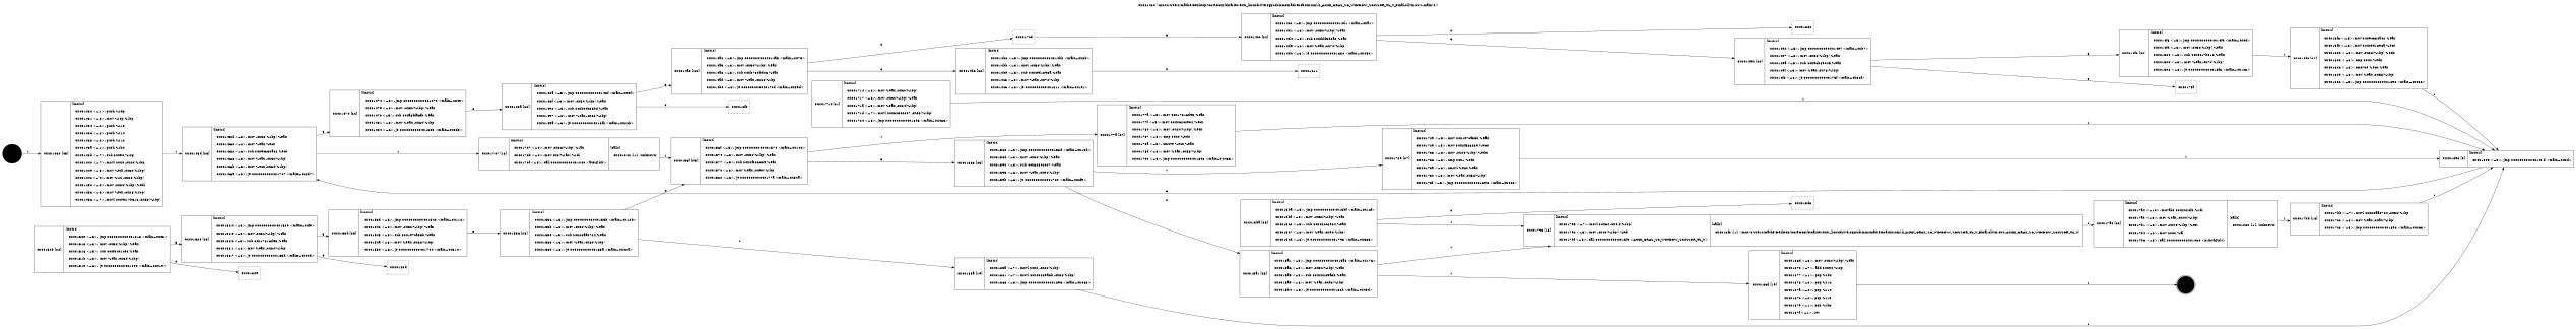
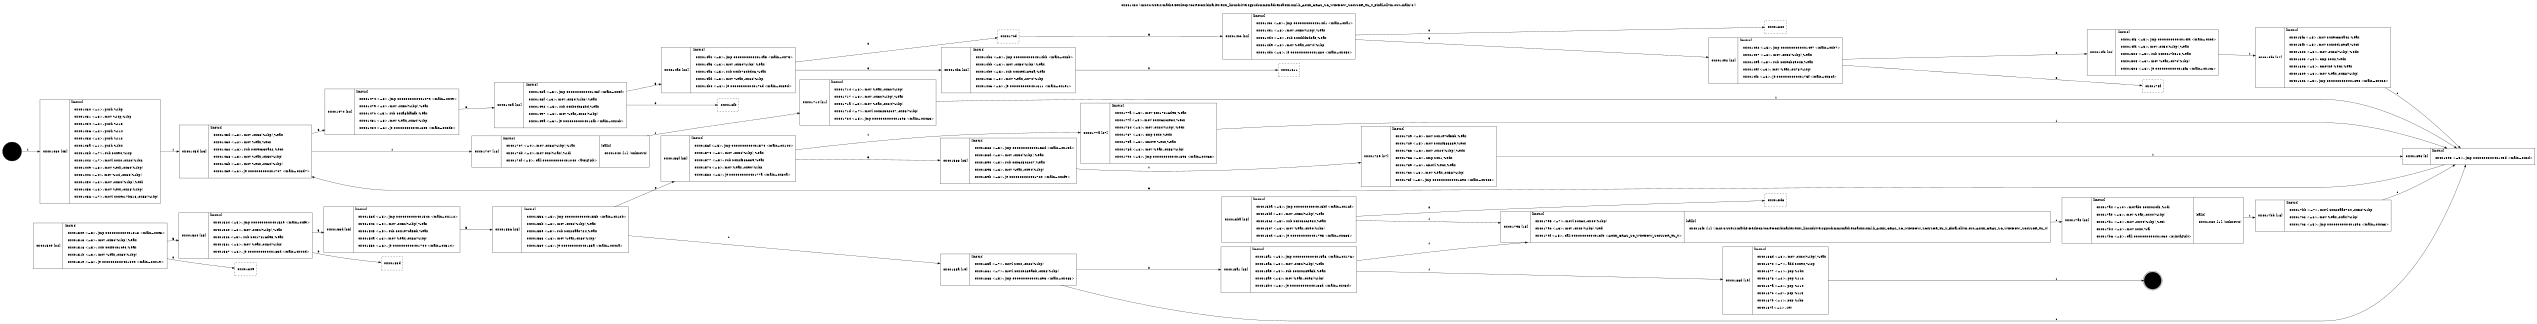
  digraph {
    label="0x401430 (/mnt/c/Users/mathe/Desktop/tcc/POCII/binaries/extr_linuxdriversgpudrmmsmadrenoa4xx.xml.h_A4XX_GRAS_SC_WINDOW_SCISSOR_TL_Y_Final-ollvm.out::main(0))"
    labelloc=t
    rankdir=LR
    node [shape=record]
    Entry [fillcolor=black height=0.3 shape=circle style=filled width=0.3]
    n2 [label="{\n     0x401430 [45]\l\n     | [instrs]\l\n     &nbsp;&nbsp;0x401430 \<+1\>: push %rbp\l\n     &nbsp;&nbsp;0x401431 \<+3\>: mov %rsp,%rbp\l\n     &nbsp;&nbsp;0x401434 \<+2\>: push %r15\l\n     &nbsp;&nbsp;0x401436 \<+2\>: push %r14\l\n     &nbsp;&nbsp;0x401438 \<+2\>: push %r12\l\n     &nbsp;&nbsp;0x40143a \<+1\>: push %rbx\l\n     &nbsp;&nbsp;0x40143b \<+7\>: sub $0x90,%rsp\l\n     &nbsp;&nbsp;0x401442 \<+7\>: movl $0x0,-0x2c(%rbp)\l\n     &nbsp;&nbsp;0x401449 \<+3\>: mov %edi,-0x30(%rbp)\l\n     &nbsp;&nbsp;0x40144c \<+4\>: mov %rsi,-0x38(%rbp)\l\n     &nbsp;&nbsp;0x401450 \<+3\>: mov -0x30(%rbp),%edi\l\n     &nbsp;&nbsp;0x401453 \<+3\>: mov %edi,-0x28(%rbp)\l\n     &nbsp;&nbsp;0x401456 \<+7\>: movl $0xec17b518,-0x58(%rbp)\l\n  }"]
    n3 [label="{\n     0x40145d [23]\l\n     | [instrs]\l\n     &nbsp;&nbsp;0x40145d \<+3\>: mov -0x58(%rbp),%eax\l\n     &nbsp;&nbsp;0x401460 \<+2\>: mov %eax,%ecx\l\n     &nbsp;&nbsp;0x401462 \<+6\>: sub $0x9c330a42,%ecx\l\n     &nbsp;&nbsp;0x401468 \<+3\>: mov %eax,-0x5c(%rbp)\l\n     &nbsp;&nbsp;0x40146b \<+3\>: mov %ecx,-0x60(%rbp)\l\n     &nbsp;&nbsp;0x40146e \<+6\>: je 0000000000401707 \<main+0x2d7\>\l\n  }"]
    n4 [label="{\n     0x401707 [13]\l\n     | [instrs]\l\n     &nbsp;&nbsp;0x401707 \<+4\>: mov -0x38(%rbp),%rax\l\n     &nbsp;&nbsp;0x40170b \<+4\>: mov 0x8(%rax),%rdi\l\n     &nbsp;&nbsp;0x40170f \<+5\>: call 0000000000401040 \<atoi@plt\>\l\n     | [calls]\l\n     &nbsp;&nbsp;0x401040 \{1\} (unknown)\l\n  }"]
    n5 [label="{\n     0x401474 [22]\l\n     | [instrs]\l\n     &nbsp;&nbsp;0x401474 \<+5\>: jmp 0000000000401479 \<main+0x49\>\l\n     &nbsp;&nbsp;0x401479 \<+3\>: mov -0x5c(%rbp),%eax\l\n     &nbsp;&nbsp;0x40147c \<+5\>: sub $0xa8fda6fb,%eax\l\n     &nbsp;&nbsp;0x401481 \<+3\>: mov %eax,-0x64(%rbp)\l\n     &nbsp;&nbsp;0x401484 \<+6\>: je 0000000000401805 \<main+0x3d5\>\l\n  }"]
    n6 [label="{\n     0x401714 [21]\l\n     | [instrs]\l\n     &nbsp;&nbsp;0x401714 \<+3\>: mov %eax,-0x3c(%rbp)\l\n     &nbsp;&nbsp;0x401717 \<+3\>: mov -0x3c(%rbp),%eax\l\n     &nbsp;&nbsp;0x40171a \<+3\>: mov %eax,-0x24(%rbp)\l\n     &nbsp;&nbsp;0x40171d \<+7\>: movl $0x32502c47,-0x58(%rbp)\l\n     &nbsp;&nbsp;0x401724 \<+5\>: jmp 0000000000401893 \<main+0x463\>\l\n  }"]
    n7 [label="{\n     0x40148a [22]\l\n     | [instrs]\l\n     &nbsp;&nbsp;0x40148a \<+5\>: jmp 000000000040148f \<main+0x5f\>\l\n     &nbsp;&nbsp;0x40148f \<+3\>: mov -0x5c(%rbp),%eax\l\n     &nbsp;&nbsp;0x401492 \<+5\>: sub $0xb0dc83bd,%eax\l\n     &nbsp;&nbsp;0x401497 \<+3\>: mov %eax,-0x68(%rbp)\l\n     &nbsp;&nbsp;0x40149a \<+6\>: je 00000000004016fb \<main+0x2cb\>\l\n  }"]
    n8 [label="{\n     0x401893 [5]\l\n     | [instrs]\l\n     &nbsp;&nbsp;0x401893 \<+5\>: jmp 000000000040145d \<main+0x2d\>\l\n  }"]
    n9 [label="{\n     0x4016fb\l\n  }" style=dashed]
    n10 [label="{\n     0x4014a0 [22]\l\n     | [instrs]\l\n     &nbsp;&nbsp;0x4014a0 \<+5\>: jmp 00000000004014a5 \<main+0x75\>\l\n     &nbsp;&nbsp;0x4014a5 \<+3\>: mov -0x5c(%rbp),%eax\l\n     &nbsp;&nbsp;0x4014a8 \<+5\>: sub $0xb784bd06,%eax\l\n     &nbsp;&nbsp;0x4014ad \<+3\>: mov %eax,-0x6c(%rbp)\l\n     &nbsp;&nbsp;0x4014b0 \<+6\>: je 00000000004017cd \<main+0x39d\>\l\n  }"]
    Exit [fillcolor=black height=0.3 peripheries=2 shape=circle style=filled width=0.3]
    n12 [label="{\n     0x4017cd\l\n  }" style=dashed]
    n13 [label="{\n     0x4014b6 [22]\l\n     | [instrs]\l\n     &nbsp;&nbsp;0x4014b6 \<+5\>: jmp 00000000004014bb \<main+0x8b\>\l\n     &nbsp;&nbsp;0x4014bb \<+3\>: mov -0x5c(%rbp),%eax\l\n     &nbsp;&nbsp;0x4014be \<+5\>: sub $0xced1898a,%eax\l\n     &nbsp;&nbsp;0x4014c3 \<+3\>: mov %eax,-0x70(%rbp)\l\n     &nbsp;&nbsp;0x4014c6 \<+6\>: je 0000000000401611 \<main+0x1e1\>\l\n  }"]
    n14 [label="{\n     0x4017bb [18]\l\n     | [instrs]\l\n     &nbsp;&nbsp;0x4017bb \<+7\>: movl $0x23aa0724,-0x58(%rbp)\l\n     &nbsp;&nbsp;0x4017c2 \<+6\>: mov %eax,-0xa4(%rbp)\l\n     &nbsp;&nbsp;0x4017c8 \<+5\>: jmp 0000000000401893 \<main+0x463\>\l\n  }"]
    n15 [label="{\n     0x4014cc [22]\l\n     | [instrs]\l\n     &nbsp;&nbsp;0x4014cc \<+5\>: jmp 00000000004014d1 \<main+0xa1\>\l\n     &nbsp;&nbsp;0x4014d1 \<+3\>: mov -0x5c(%rbp),%eax\l\n     &nbsp;&nbsp;0x4014d4 \<+5\>: sub $0xddd5d6ae,%eax\l\n     &nbsp;&nbsp;0x4014d9 \<+3\>: mov %eax,-0x74(%rbp)\l\n     &nbsp;&nbsp;0x4014dc \<+6\>: je 0000000000401880 \<main+0x450\>\l\n  }"]
    n16 [label="{\n     0x401611\l\n  }" style=dashed]
    n17 [label="{\n     0x4017a4 [23]\l\n     | [instrs]\l\n     &nbsp;&nbsp;0x4017a4 \<+10\>: movabs $0x4020f2,%rdi\l\n     &nbsp;&nbsp;0x4017ae \<+3\>: mov %eax,-0x44(%rbp)\l\n     &nbsp;&nbsp;0x4017b1 \<+3\>: mov -0x44(%rbp),%esi\l\n     &nbsp;&nbsp;0x4017b4 \<+2\>: mov $0x0,%al\l\n     &nbsp;&nbsp;0x4017b6 \<+5\>: call 0000000000401030 \<printf@plt\>\l\n     | [calls]\l\n     &nbsp;&nbsp;0x401030 \{1\} (unknown)\l\n  }"]
    n18 [label="{\n     0x401880\l\n  }" style=dashed]
    n19 [label="{\n     0x4014e2 [22]\l\n     | [instrs]\l\n     &nbsp;&nbsp;0x4014e2 \<+5\>: jmp 00000000004014e7 \<main+0xb7\>\l\n     &nbsp;&nbsp;0x4014e7 \<+3\>: mov -0x5c(%rbp),%eax\l\n     &nbsp;&nbsp;0x4014ea \<+5\>: sub $0xe6b89045,%eax\l\n     &nbsp;&nbsp;0x4014ef \<+3\>: mov %eax,-0x78(%rbp)\l\n     &nbsp;&nbsp;0x4014f2 \<+6\>: je 000000000040175f \<main+0x32f\>\l\n  }"]
    n20 [label="{\n     0x4015d3\l\n  }" style=dashed]
    n21 [label="{\n     0x40175f\l\n  }" style=dashed]
    n22 [label="{\n     0x4014f8 [22]\l\n     | [instrs]\l\n     &nbsp;&nbsp;0x4014f8 \<+5\>: jmp 00000000004014fd \<main+0xcd\>\l\n     &nbsp;&nbsp;0x4014fd \<+3\>: mov -0x5c(%rbp),%eax\l\n     &nbsp;&nbsp;0x401500 \<+5\>: sub $0xec17b518,%eax\l\n     &nbsp;&nbsp;0x401505 \<+3\>: mov %eax,-0x7c(%rbp)\l\n     &nbsp;&nbsp;0x401508 \<+6\>: je 00000000004015f6 \<main+0x1c6\>\l\n  }"]
    n23 [label="{\n     0x401795 [15]\l\n     | [instrs]\l\n     &nbsp;&nbsp;0x401795 \<+7\>: movl $0x64,-0x40(%rbp)\l\n     &nbsp;&nbsp;0x40179c \<+3\>: mov -0x40(%rbp),%edi\l\n     &nbsp;&nbsp;0x40179f \<+5\>: call 00000000004013f0 \<A4XX_GRAS_SC_WINDOW_SCISSOR_TL_Y\>\l\n     | [calls]\l\n     &nbsp;&nbsp;0x4013f0 \{1\} (/mnt/c/Users/mathe/Desktop/tcc/POCII/binaries/extr_linuxdriversgpudrmmsmadrenoa4xx.xml.h_A4XX_GRAS_SC_WINDOW_SCISSOR_TL_Y_Final-ollvm.out::A4XX_GRAS_SC_WINDOW_SCISSOR_TL_Y)\l\n  }"]
    n24 [label="{\n     0x4015f6 [27]\l\n     | [instrs]\l\n     &nbsp;&nbsp;0x4015f6 \<+5\>: mov $0x9c330a42,%eax\l\n     &nbsp;&nbsp;0x4015fb \<+5\>: mov $0xced1898a,%ecx\l\n     &nbsp;&nbsp;0x401600 \<+3\>: mov -0x28(%rbp),%edx\l\n     &nbsp;&nbsp;0x401603 \<+3\>: cmp $0x2,%edx\l\n     &nbsp;&nbsp;0x401606 \<+3\>: cmovne %ecx,%eax\l\n     &nbsp;&nbsp;0x401609 \<+3\>: mov %eax,-0x58(%rbp)\l\n     &nbsp;&nbsp;0x40160c \<+5\>: jmp 0000000000401893 \<main+0x463\>\l\n  }"]
    n25 [label="{\n     0x4015ba [25]\l\n     | [instrs]\l\n     &nbsp;&nbsp;0x4015ba \<+5\>: jmp 00000000004015bf \<main+0x18f\>\l\n     &nbsp;&nbsp;0x4015bf \<+3\>: mov -0x5c(%rbp),%eax\l\n     &nbsp;&nbsp;0x4015c2 \<+5\>: sub $0x462c2e34,%eax\l\n     &nbsp;&nbsp;0x4015c7 \<+6\>: mov %eax,-0x9c(%rbp)\l\n     &nbsp;&nbsp;0x4015cd \<+6\>: je 0000000000401795 \<main+0x365\>\l\n  }"]
    n26 [label="{\n     0x40150e [22]\l\n     | [instrs]\l\n     &nbsp;&nbsp;0x40150e \<+5\>: jmp 0000000000401513 \<main+0xe3\>\l\n     &nbsp;&nbsp;0x401513 \<+3\>: mov -0x5c(%rbp),%eax\l\n     &nbsp;&nbsp;0x401516 \<+5\>: sub $0xf04c1ce4,%eax\l\n     &nbsp;&nbsp;0x40151b \<+3\>: mov %eax,-0x80(%rbp)\l\n     &nbsp;&nbsp;0x40151e \<+6\>: je 0000000000401849 \<main+0x419\>\l\n  }"]
    n27 [label="{\n     0x401849\l\n  }" style=dashed]
    n28 [label="{\n     0x401524 [25]\l\n     | [instrs]\l\n     &nbsp;&nbsp;0x401524 \<+5\>: jmp 0000000000401529 \<main+0xf9\>\l\n     &nbsp;&nbsp;0x401529 \<+3\>: mov -0x5c(%rbp),%eax\l\n     &nbsp;&nbsp;0x40152c \<+5\>: sub $0x17816d95,%eax\l\n     &nbsp;&nbsp;0x401531 \<+6\>: mov %eax,-0x84(%rbp)\l\n     &nbsp;&nbsp;0x401537 \<+6\>: je 000000000040183d \<main+0x40d\>\l\n  }"]
    n29 [label="{\n     0x40186d [19]\l\n     | [instrs]\l\n     &nbsp;&nbsp;0x40186d \<+3\>: mov -0x2c(%rbp),%eax\l\n     &nbsp;&nbsp;0x401870 \<+7\>: add $0x90,%rsp\l\n     &nbsp;&nbsp;0x401877 \<+1\>: pop %rbx\l\n     &nbsp;&nbsp;0x401878 \<+2\>: pop %r12\l\n     &nbsp;&nbsp;0x40187a \<+2\>: pop %r14\l\n     &nbsp;&nbsp;0x40187c \<+2\>: pop %r15\l\n     &nbsp;&nbsp;0x40187e \<+1\>: pop %rbp\l\n     &nbsp;&nbsp;0x40187f \<+1\>: ret\l\n  }"]
    n30 [label="{\n     0x40183d\l\n  }" style=dashed]
    n31 [label="{\n     0x40153d [25]\l\n     | [instrs]\l\n     &nbsp;&nbsp;0x40153d \<+5\>: jmp 0000000000401542 \<main+0x112\>\l\n     &nbsp;&nbsp;0x401542 \<+3\>: mov -0x5c(%rbp),%eax\l\n     &nbsp;&nbsp;0x401545 \<+5\>: sub $0x1e7ca55b,%eax\l\n     &nbsp;&nbsp;0x40154a \<+6\>: mov %eax,-0x88(%rbp)\l\n     &nbsp;&nbsp;0x401550 \<+6\>: je 0000000000401744 \<main+0x314\>\l\n  }"]
    n32 [label="{\n     0x4015a1 [25]\l\n     | [instrs]\l\n     &nbsp;&nbsp;0x4015a1 \<+5\>: jmp 00000000004015a6 \<main+0x176\>\l\n     &nbsp;&nbsp;0x4015a6 \<+3\>: mov -0x5c(%rbp),%eax\l\n     &nbsp;&nbsp;0x4015a9 \<+5\>: sub $0x40289a3b,%eax\l\n     &nbsp;&nbsp;0x4015ae \<+6\>: mov %eax,-0x98(%rbp)\l\n     &nbsp;&nbsp;0x4015b4 \<+6\>: je 000000000040186d \<main+0x43d\>\l\n  }"]
    n33 [label="{\n     0x401556 [25]\l\n     | [instrs]\l\n     &nbsp;&nbsp;0x401556 \<+5\>: jmp 000000000040155b \<main+0x12b\>\l\n     &nbsp;&nbsp;0x40155b \<+3\>: mov -0x5c(%rbp),%eax\l\n     &nbsp;&nbsp;0x40155e \<+5\>: sub $0x23aa0724,%eax\l\n     &nbsp;&nbsp;0x401563 \<+6\>: mov %eax,-0x8c(%rbp)\l\n     &nbsp;&nbsp;0x401569 \<+6\>: je 000000000040185a \<main+0x42a\>\l\n  }"]
    n34 [label="{\n     0x401729 [27]\l\n     | [instrs]\l\n     &nbsp;&nbsp;0x401729 \<+5\>: mov $0x1e7ca55b,%eax\l\n     &nbsp;&nbsp;0x40172e \<+5\>: mov $0x2f586339,%ecx\l\n     &nbsp;&nbsp;0x401733 \<+3\>: mov -0x24(%rbp),%edx\l\n     &nbsp;&nbsp;0x401736 \<+3\>: cmp $0x1,%edx\l\n     &nbsp;&nbsp;0x401739 \<+3\>: cmovl %ecx,%eax\l\n     &nbsp;&nbsp;0x40173c \<+3\>: mov %eax,-0x58(%rbp)\l\n     &nbsp;&nbsp;0x40173f \<+5\>: jmp 0000000000401893 \<main+0x463\>\l\n  }"]
    n35 [label="{\n     0x40185a [19]\l\n     | [instrs]\l\n     &nbsp;&nbsp;0x40185a \<+7\>: movl $0x0,-0x2c(%rbp)\l\n     &nbsp;&nbsp;0x401861 \<+7\>: movl $0x40289a3b,-0x58(%rbp)\l\n     &nbsp;&nbsp;0x401868 \<+5\>: jmp 0000000000401893 \<main+0x463\>\l\n  }"]
    n36 [label="{\n     0x40156f [25]\l\n     | [instrs]\l\n     &nbsp;&nbsp;0x40156f \<+5\>: jmp 0000000000401574 \<main+0x144\>\l\n     &nbsp;&nbsp;0x401574 \<+3\>: mov -0x5c(%rbp),%eax\l\n     &nbsp;&nbsp;0x401577 \<+5\>: sub $0x2f586339,%eax\l\n     &nbsp;&nbsp;0x40157c \<+6\>: mov %eax,-0x90(%rbp)\l\n     &nbsp;&nbsp;0x401582 \<+6\>: je 000000000040177a \<main+0x34a\>\l\n  }"]
    n37 [label="{\n     0x401588 [25]\l\n     | [instrs]\l\n     &nbsp;&nbsp;0x401588 \<+5\>: jmp 000000000040158d \<main+0x15d\>\l\n     &nbsp;&nbsp;0x40158d \<+3\>: mov -0x5c(%rbp),%eax\l\n     &nbsp;&nbsp;0x401590 \<+5\>: sub $0x32502c47,%eax\l\n     &nbsp;&nbsp;0x401595 \<+6\>: mov %eax,-0x94(%rbp)\l\n     &nbsp;&nbsp;0x40159b \<+6\>: je 0000000000401729 \<main+0x2f9\>\l\n  }"]
    n38 [label="{\n     0x40177a [27]\l\n     | [instrs]\l\n     &nbsp;&nbsp;0x40177a \<+5\>: mov $0x17816d95,%eax\l\n     &nbsp;&nbsp;0x40177f \<+5\>: mov $0x462c2e34,%ecx\l\n     &nbsp;&nbsp;0x401784 \<+3\>: mov -0x24(%rbp),%edx\l\n     &nbsp;&nbsp;0x401787 \<+3\>: cmp $0x0,%edx\l\n     &nbsp;&nbsp;0x40178a \<+3\>: cmove %ecx,%eax\l\n     &nbsp;&nbsp;0x40178d \<+3\>: mov %eax,-0x58(%rbp)\l\n     &nbsp;&nbsp;0x401790 \<+5\>: jmp 0000000000401893 \<main+0x463\>\l\n  }"]
    Entry -> n2 [label=" 1"]
    n2 -> n3 [label=" 1"]
    n3 -> n4 [label=" 1"]
    n3 -> n5 [label=" 6"]
-   n4 -> n36 [label=" 1"]
+   n4 -> n6 [label=" 1"]
    n5 -> n7 [label=" 6"]
    n6 -> n8 [label=" 1"]
    n7 -> n9 [label=" 0"]
    n7 -> n10 [label=" 5"]
    n8 -> n3 [label=" 6"]
    n10 -> n12 [label=" 0"]
    n10 -> n13 [label=" 6"]
    n12 -> n15 [label=" 6"]
    n13 -> n16 [label=" 0"]
    n14 -> n8 [label=" 1"]
    n15 -> n18 [label=" 0"]
    n15 -> n19 [label=" 6"]
    n17 -> n14 [label=" 1"]
    n19 -> n21 [label=" 0"]
    n19 -> n22 [label=" 6"]
    n22 -> n24 [label=" 1"]
    n23 -> n17 [label=" 1"]
    n24 -> n8 [label=" 1"]
    n25 -> n20 [label=" 0"]
    n25 -> n23 [label=" 1"]
    n26 -> n27 [label=" 0"]
    n26 -> n28 [label=" 5"]
    n28 -> n30 [label=" 0"]
    n28 -> n31 [label=" 5"]
    n29 -> Exit [label=" 1"]
    n31 -> n33 [label=" 5"]
    n32 -> n23 [label=" 1"]
    n32 -> n29 [label=" 1"]
    n33 -> n35 [label=" 1"]
    n33 -> n36 [label=" 4"]
    n34 -> n8 [label=" 1"]
    n35 -> n8 [label=" 1"]
    n36 -> n37 [label=" 3"]
    n36 -> n38 [label=" 1"]
-   n37 -> n32 [label=" 2"]
+   n35 -> n32 [label=" 2"]
    n37 -> n34 [label=" 1"]
    n38 -> n8 [label=" 1"]
  }
